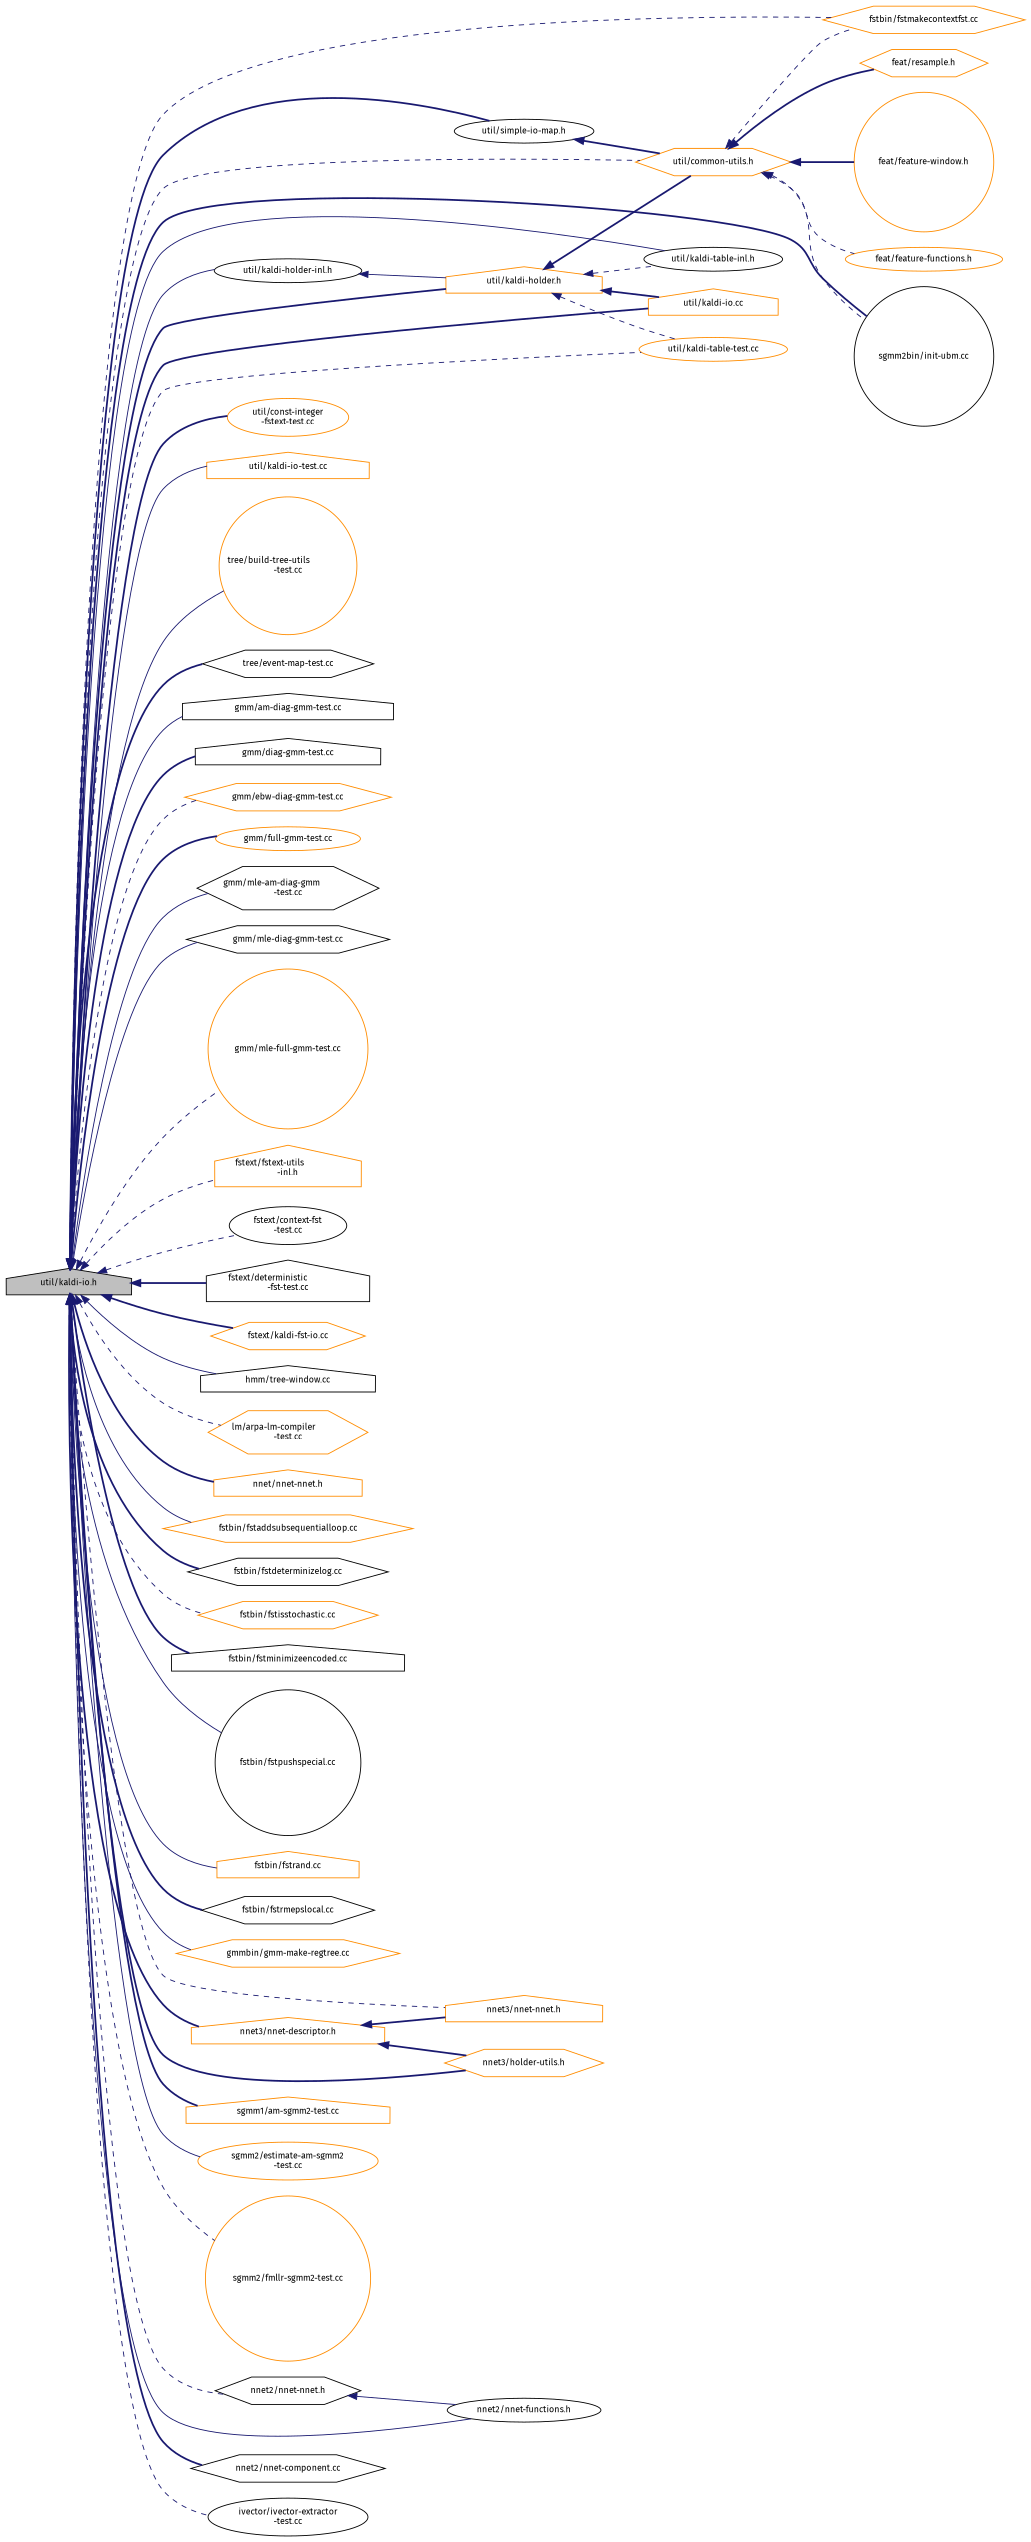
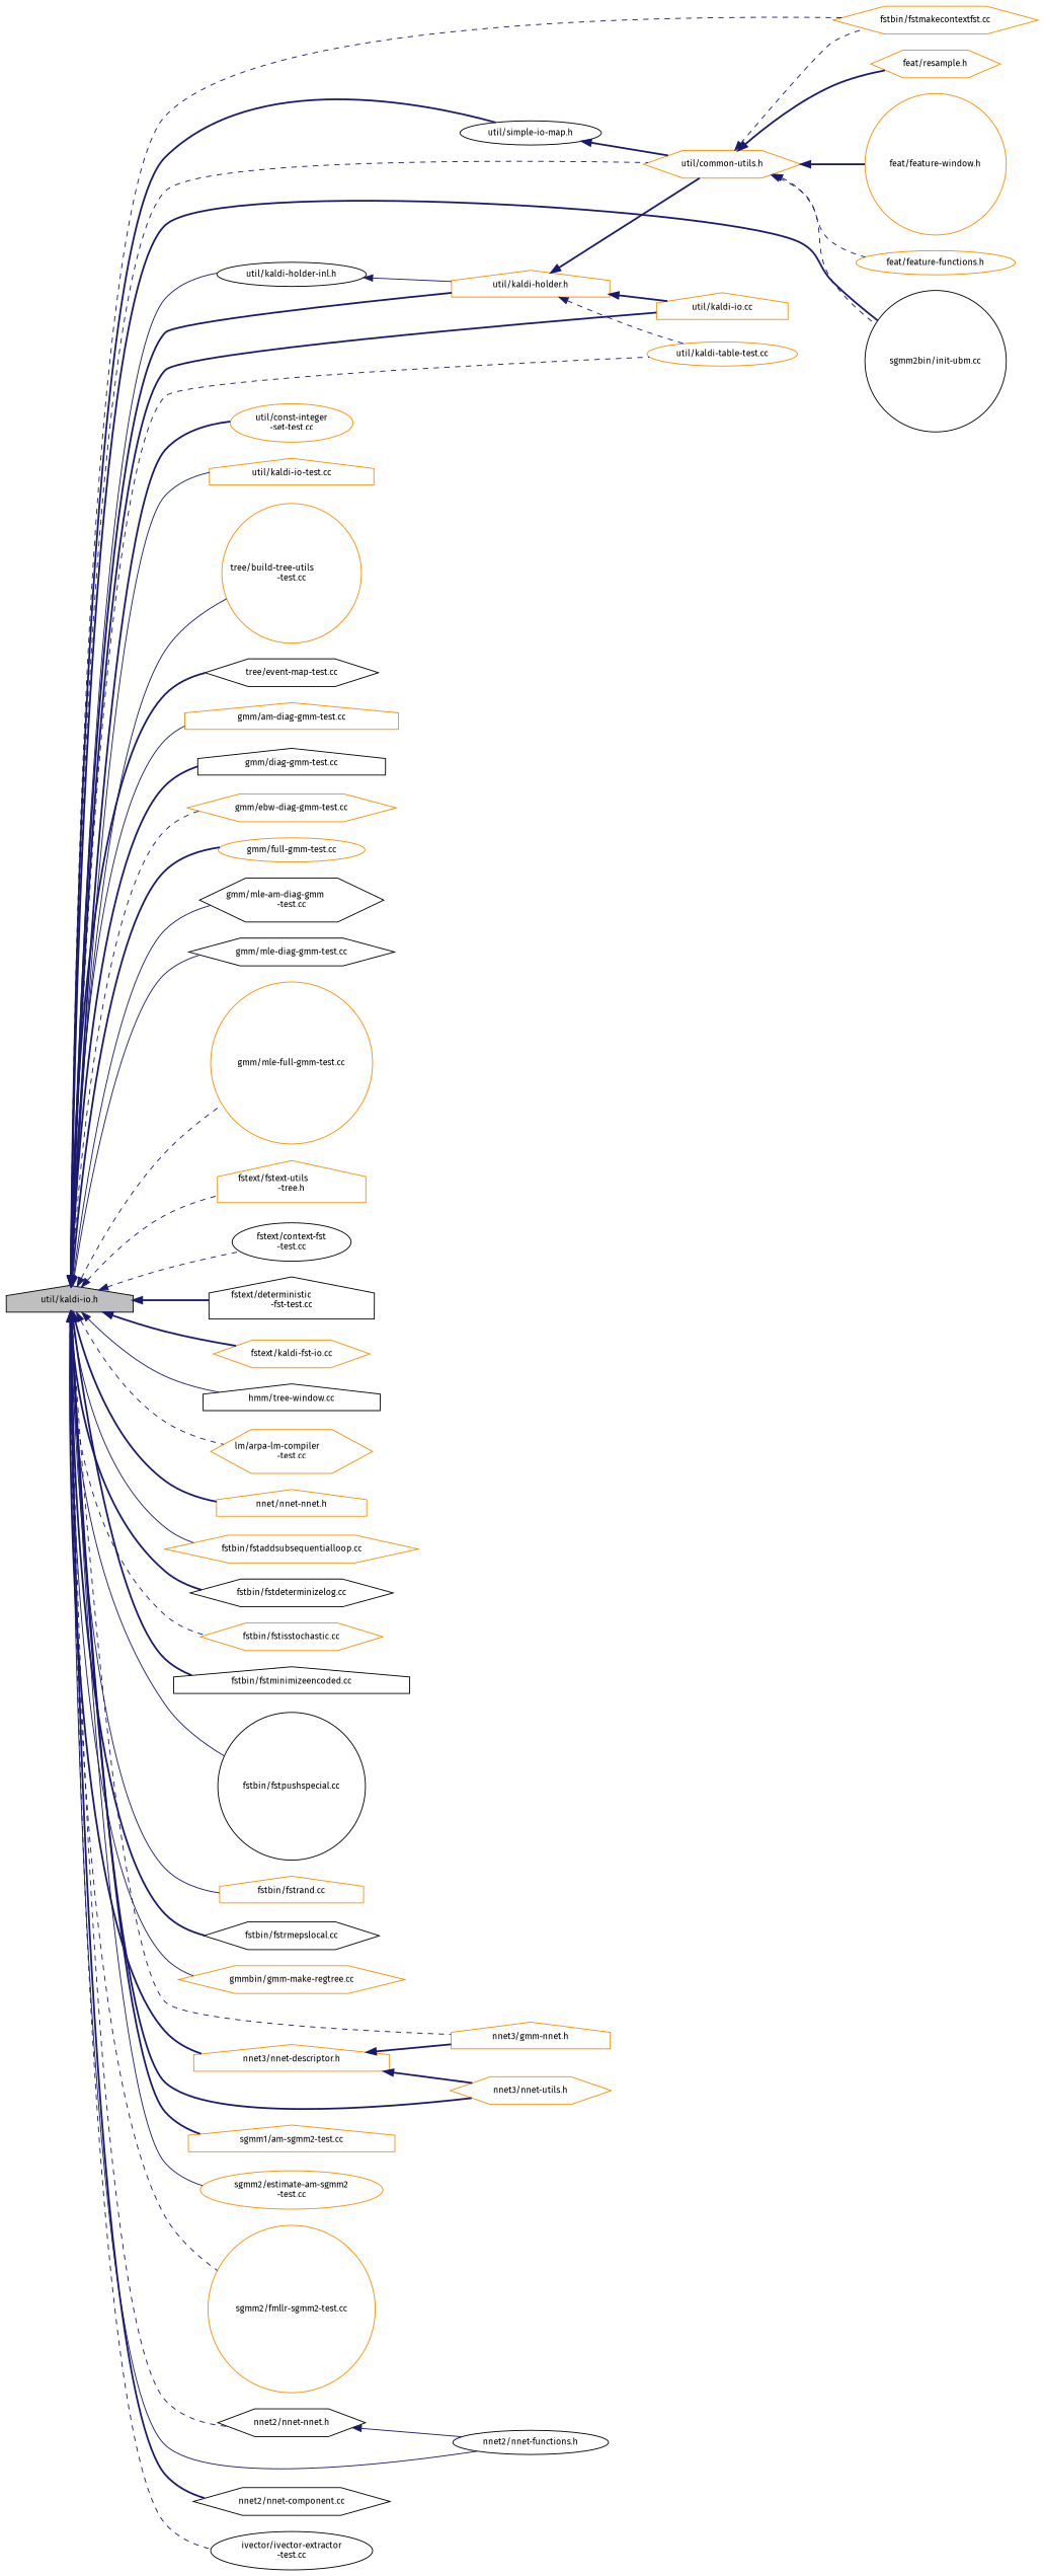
  digraph {
    fontname="Fira Sans"
    rankdir=LR
    node [color=darkorange fillcolor=white fontname="Fira Sans" fontsize=10 shape=hexagon style=filled]
    edge [color=midnightblue dir=back fontname="Fira Sans" fontsize=10 labelfontname=Helvetica labelfontsize=10 style=bold]
    n1 [color=black fillcolor=grey75 fontcolor=black height=0.2 label="util/kaldi-io.h" shape=house width=0.4]
    n2 [height=0.2 label="util/common-utils.h" width=0.4]
    n3 [height=0.2 label="fstbin/fstmakecontextfst.cc" width=0.4]
    n4 [color=black height=0.2 label="sgmm2bin/init-ubm.cc" shape=circle width=0.4]
    n5 [color=black height=0.2 label="util/simple-io-map.h" shape=ellipse width=0.4]
    n6 [height=0.2 label="util/kaldi-holder.h" shape=house width=0.4]
-   n7 [color=black height=0.2 label="util/kaldi-table-inl.h" shape=ellipse width=0.4]
    n8 [height=0.2 label="util/kaldi-io.cc" shape=house width=0.4]
    n9 [height=0.2 label="util/kaldi-table-test.cc" shape=ellipse width=0.4]
    n10 [color=black height=0.2 label="util/kaldi-holder-inl.h" shape=ellipse width=0.4]
-   n11 [height=0.2 label="util/const-integer\l-fstext-test.cc" shape=ellipse width=0.4]
+   n11 [height=0.2 label="util/const-integer\l-set-test.cc" shape=ellipse width=0.4]
    n12 [height=0.2 label="util/kaldi-io-test.cc" shape=house width=0.4]
    n13 [height=0.2 label="tree/build-tree-utils\l-test.cc" shape=circle width=0.4]
    n14 [color=black height=0.2 label="tree/event-map-test.cc" width=0.4]
-   n15 [color=black height=0.2 label="gmm/am-diag-gmm-test.cc" shape=house width=0.4]
+   n15 [height=0.2 label="gmm/am-diag-gmm-test.cc" shape=house width=0.4]
    n16 [color=black height=0.2 label="gmm/diag-gmm-test.cc" shape=house width=0.4]
    n17 [height=0.2 label="gmm/ebw-diag-gmm-test.cc" width=0.4]
    n18 [height=0.2 label="gmm/full-gmm-test.cc" shape=ellipse width=0.4]
    n19 [color=black height=0.2 label="gmm/mle-am-diag-gmm\l-test.cc" width=0.4]
    n20 [color=black height=0.2 label="gmm/mle-diag-gmm-test.cc" width=0.4]
    n21 [height=0.2 label="gmm/mle-full-gmm-test.cc" shape=circle width=0.4]
-   n22 [height=0.2 label="fstext/fstext-utils\l-inl.h" shape=house width=0.4]
+   n22 [height=0.2 label="fstext/fstext-utils\l-tree.h" shape=house width=0.4]
    n23 [color=black height=0.2 label="fstext/context-fst\l-test.cc" shape=ellipse width=0.4]
    n24 [color=black height=0.2 label="fstext/deterministic\l-fst-test.cc" shape=house width=0.4]
    n25 [height=0.2 label="fstext/kaldi-fst-io.cc" width=0.4]
    n26 [color=black height=0.2 label="hmm/tree-window.cc" shape=house width=0.4]
    n27 [height=0.2 label="lm/arpa-lm-compiler\l-test.cc" width=0.4]
    n28 [height=0.2 label="nnet/nnet-nnet.h" shape=house width=0.4]
    n29 [height=0.2 label="fstbin/fstaddsubsequentialloop.cc" width=0.4]
    n30 [color=black height=0.2 label="fstbin/fstdeterminizelog.cc" width=0.4]
    n31 [height=0.2 label="fstbin/fstisstochastic.cc" width=0.4]
    n32 [color=black height=0.2 label="fstbin/fstminimizeencoded.cc" shape=house width=0.4]
    n33 [color=black height=0.2 label="fstbin/fstpushspecial.cc" shape=circle width=0.4]
    n34 [height=0.2 label="fstbin/fstrand.cc" shape=house width=0.4]
    n35 [color=black height=0.2 label="fstbin/fstrmepslocal.cc" width=0.4]
    n36 [height=0.2 label="gmmbin/gmm-make-regtree.cc" width=0.4]
-   n37 [height=0.2 label="nnet3/nnet-nnet.h" shape=house width=0.4]
+   n37 [height=0.2 label="nnet3/gmm-nnet.h" shape=house width=0.4]
    n38 [height=0.2 label="nnet3/nnet-descriptor.h" shape=house width=0.4]
-   n39 [height=0.2 label="nnet3/holder-utils.h" width=0.4]
+   n39 [height=0.2 label="nnet3/nnet-utils.h" width=0.4]
    n40 [height=0.2 label="sgmm1/am-sgmm2-test.cc" shape=house width=0.4]
    n41 [height=0.2 label="sgmm2/estimate-am-sgmm2\l-test.cc" shape=ellipse width=0.4]
    n42 [height=0.2 label="sgmm2/fmllr-sgmm2-test.cc" shape=circle width=0.4]
    n43 [color=black height=0.2 label="nnet2/nnet-nnet.h" width=0.4]
    n44 [color=black height=0.2 label="nnet2/nnet-functions.h" shape=ellipse width=0.4]
    n45 [color=black height=0.2 label="nnet2/nnet-component.cc" width=0.4]
    n46 [color=black height=0.2 label="ivector/ivector-extractor\l-test.cc" shape=ellipse width=0.4]
    n47 [height=0.2 label="feat/resample.h" width=0.4]
    n48 [height=0.2 label="feat/feature-window.h" shape=circle width=0.4]
    n49 [height=0.2 label="feat/feature-functions.h" shape=ellipse width=0.4]
    n1 -> n2 [style=dashed]
    n1 -> n3 [style=dashed]
    n1 -> n4
    n1 -> n5
    n1 -> n6
-   n1 -> n7 [style=solid]
    n1 -> n8
    n1 -> n9 [style=dashed]
    n1 -> n10 [style=solid]
    n1 -> n11
    n1 -> n12 [style=solid]
    n1 -> n13 [style=solid]
    n1 -> n14
    n1 -> n15 [style=solid]
    n1 -> n16
    n1 -> n17 [style=dashed]
    n1 -> n18
    n1 -> n19 [style=solid]
    n1 -> n20 [style=solid]
    n1 -> n21 [style=dashed]
    n1 -> n22 [style=dashed]
    n1 -> n23 [style=dashed]
    n1 -> n24
    n1 -> n25
    n1 -> n26 [style=solid]
    n1 -> n27 [style=dashed]
    n1 -> n28
    n1 -> n29 [style=solid]
    n1 -> n30
    n1 -> n31 [style=dashed]
    n1 -> n32
    n1 -> n33 [style=solid]
    n1 -> n34 [style=solid]
    n1 -> n35
    n1 -> n36 [style=solid]
    n1 -> n37 [style=dashed]
    n1 -> n38
    n1 -> n39
    n1 -> n40
    n1 -> n41 [style=solid]
    n1 -> n42 [style=dashed]
    n1 -> n43 [style=dashed]
    n1 -> n44 [style=solid]
    n1 -> n45
    n1 -> n46 [style=dashed]
    n2 -> n3 [style=dashed]
    n2 -> n4 [style=dashed]
    n2 -> n47
    n2 -> n48
    n2 -> n49 [style=dashed]
    n5 -> n2
    n6 -> n2
-   n6 -> n7 [style=dashed]
    n6 -> n8
    n6 -> n9 [style=dashed]
    n10 -> n6 [style=solid]
    n38 -> n37
    n38 -> n39
    n43 -> n44 [style=solid]
  }
